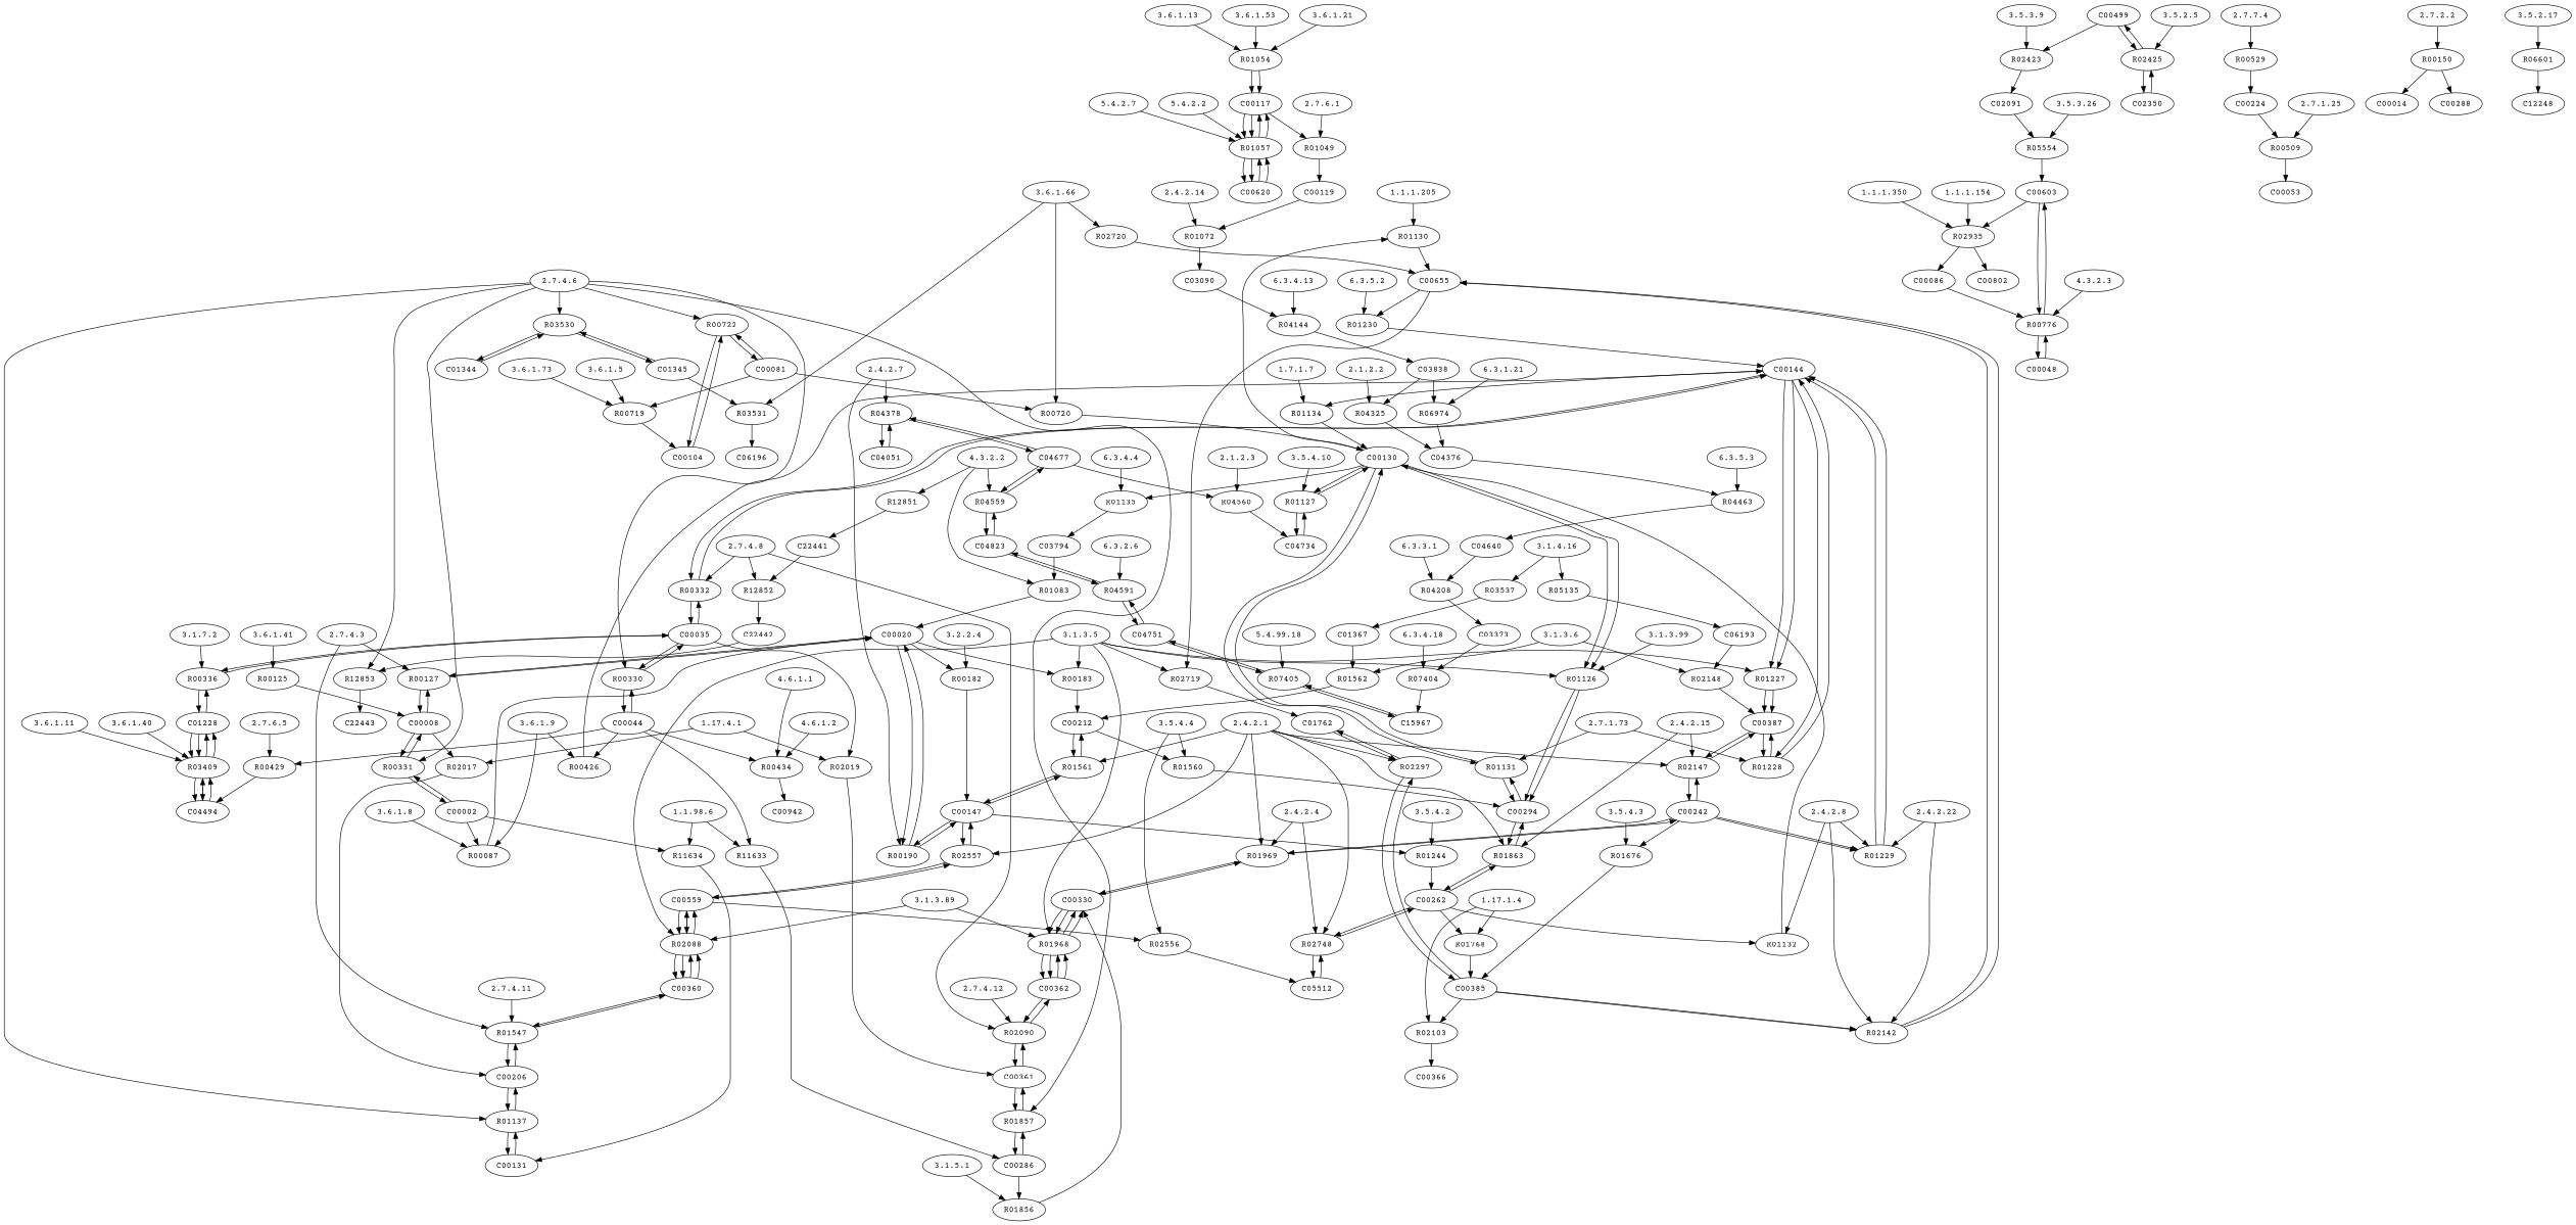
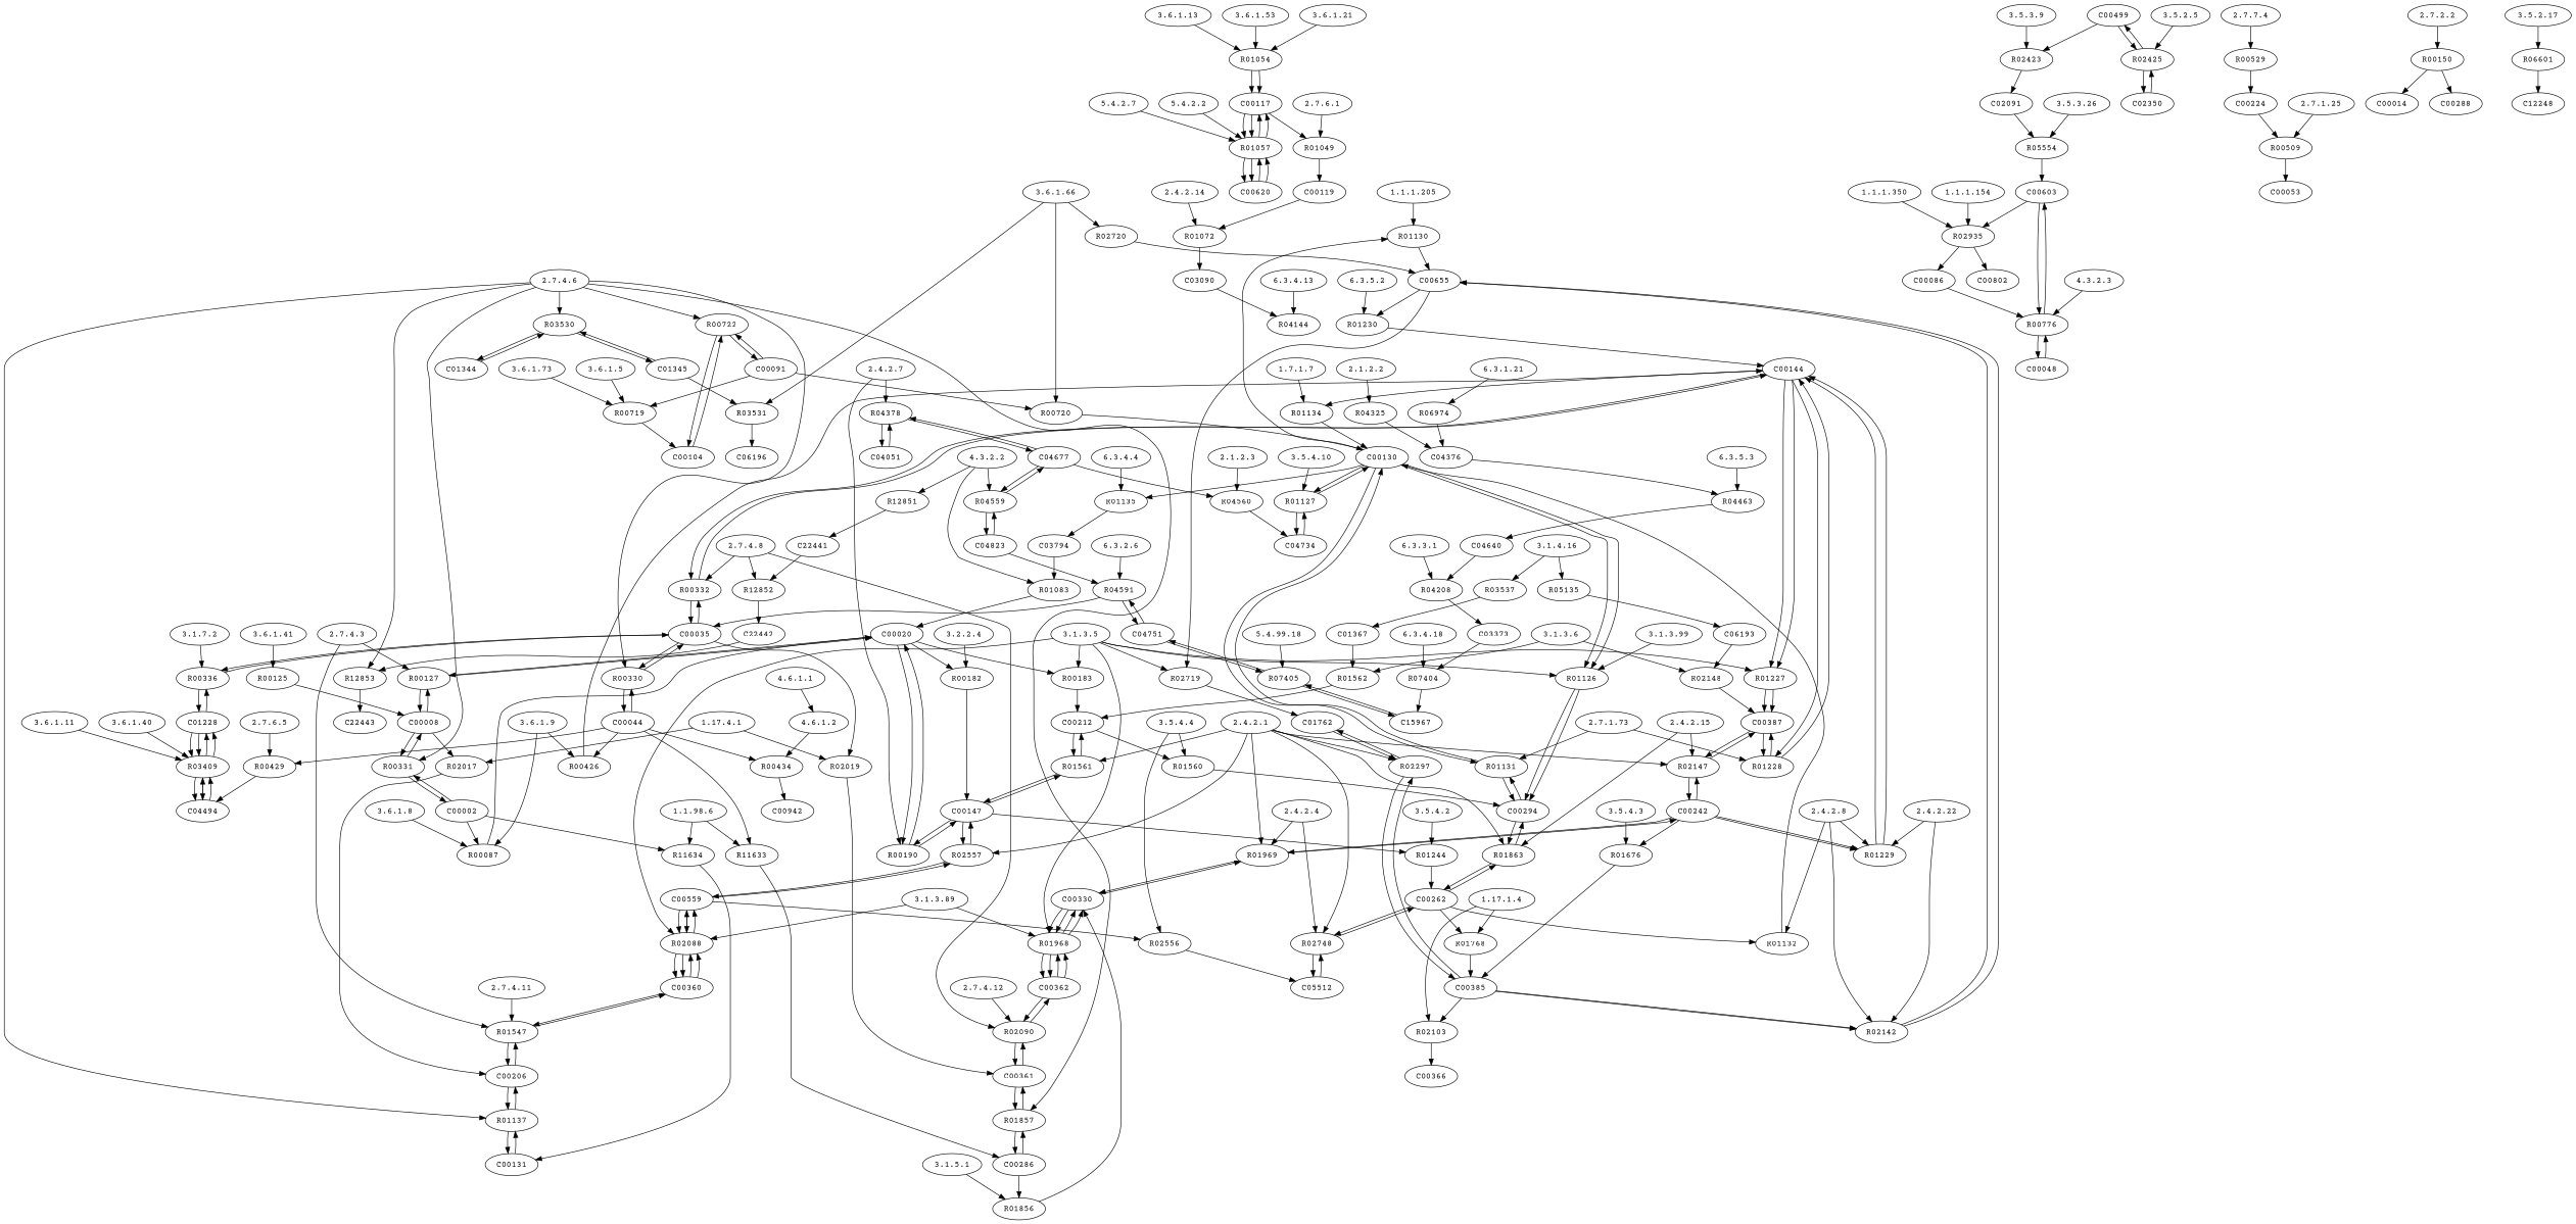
  digraph {
    fontname="Courier Prime"
    node [fontname="Courier Prime" type=R]
    edge [fontname="Courier Prime"]
    "1.1.1.205" [type=E]
    R01130
    C00655 [type=C]
    "3.5.3.9" [type=E]
    R02423
    C02091 [type=C]
    "3.6.1.9" [type=E]
    R00426
    R00087
    C00144 [type=C]
    C00020 [type=C]
    "3.1.3.99" [type=E]
    R01126
    C00294 [type=C]
    "2.7.6.1" [type=E]
    R01049
    C00119 [type=C]
    "1.1.1.350" [type=E]
    R02935
    C00086 [type=C]
    C00802 [type=C]
    "3.5.4.10" [type=E]
    R01127
    C00130 [type=C]
    C04734 [type=C]
    "3.1.4.16" [type=E]
    R05135
    R03537
    C06193 [type=C]
    C01367 [type=C]
    "1.17.1.4" [type=E]
    R01768
    R02103
    C00385 [type=C]
    C00366 [type=C]
    "3.6.1.66" [type=E]
    R00720
    R03531
    R02720
    C06196 [type=C]
    "4.6.1.1" [type=E]
    R00434
    C00942 [type=C]
    "3.6.1.5" [type=E]
    R00719
    C00104 [type=C]
    "5.4.99.18" [type=E]
    R07405
    n49 [label=C15967 type=C]
    C04751 [type=C]
    "2.7.7.4" [type=E]
    R00529
    C00224 [type=C]
    "3.6.1.13" [type=E]
    R01054
    C00117 [type=C]
    "2.4.2.4" [type=E]
    R01969
    R02748
    C00330 [type=C]
    C00242 [type=C]
    C00262 [type=C]
    C05512 [type=C]
    "3.5.4.3" [type=E]
    R01676
    "2.1.2.2" [type=E]
    R04325
    C04376 [type=C]
    "3.5.3.26" [type=E]
    R05554
    C00603 [type=C]
    "3.1.3.5" [type=E]
    R01968
    R01227
    R02088
    R00183
    R02719
    C00362 [type=C]
    C00387 [type=C]
    C00559 [type=C]
    C00360 [type=C]
    C00212 [type=C]
    C01762 [type=C]
    "6.3.5.3" [type=E]
    R04463
    C04640 [type=C]
    "1.1.98.6" [type=E]
    R11634
    R11633
    C00131 [type=C]
    C00286 [type=C]
    "1.1.1.154" [type=E]
    "2.7.4.12" [type=E]
    R02090
    C00361 [type=C]
    "3.1.7.2" [type=E]
    R00336
    C01228 [type=C]
    C00035 [type=C]
    "2.4.2.15" [type=E]
    R01863
    R02147
    "4.3.2.2" [type=E]
    R01083
    R04559
    R12851
    C04823 [type=C]
    C04677 [type=C]
    C22441 [type=C]
    "1.17.4.1" [type=E]
    R02017
    R02019
    C00206 [type=C]
    "3.5.4.2" [type=E]
    R01244
    "2.1.2.3" [type=E]
    R04560
    "6.3.5.2" [type=E]
    R01230
    "2.7.4.6" [type=E]
    R12853
    R01137
    R03530
    R00722
    R01857
    R00330
    R00331
    C22443 [type=C]
    C01344 [type=C]
    C01345 [type=C]
-   C00081 [type=C]
+   C00081 [type=C label=C00091]
    C00044 [type=C]
    C00008 [type=C]
    C00002 [type=C]
    "2.7.2.2" [type=E]
    R00150
    C00014 [type=C]
    C00288 [type=C]
    "6.3.2.6" [type=E]
    R04591
    "2.7.4.11" [type=E]
    R01547
    "3.5.2.5" [type=E]
    R02425
    C00499 [type=C]
    C02350 [type=C]
    "3.6.1.73" [type=E]
    "5.4.2.7" [type=E]
    R01057
    C00620 [type=C]
    "3.6.1.53" [type=E]
    "2.4.2.22" [type=E]
    R01229
    R02142
    "5.4.2.2" [type=E]
    "6.3.4.18" [type=E]
    R07404
    "3.6.1.41" [type=E]
    R00125
    "1.7.1.7" [type=E]
    R01134
    "3.2.2.4" [type=E]
    R00182
    C00147 [type=C]
    "2.4.2.7" [type=E]
    R00190
    R04378
    C04051 [type=C]
    "6.3.4.13" [type=E]
    R04144
-   C03838 [type=C]
    "3.6.1.21" [type=E]
    "3.1.3.89" [type=E]
    "3.5.4.4" [type=E]
    R02556
    R01560
    "3.5.2.17" [type=E]
    R06601
    C12248 [type=C]
    "4.3.2.3" [type=E]
    R00776
    C00048 [type=C]
    "6.3.3.1" [type=E]
    R04208
    C03373 [type=C]
    "3.1.3.6" [type=E]
    R01562
    R02148
    "2.7.6.5" [type=E]
    R00429
    C04494 [type=C]
    "2.7.1.25" [type=E]
    R00509
    C00053 [type=C]
    "3.1.5.1" [type=E]
    R01856
    "6.3.4.4" [type=E]
    R01135
    C03794 [type=C]
    "3.6.1.8" [type=E]
    "2.7.4.8" [type=E]
    R12852
    R00332
    C22442 [type=C]
    "3.6.1.40" [type=E]
    R03409
    "2.7.1.73" [type=E]
    R01228
    R01131
    "3.6.1.11" [type=E]
    "2.7.4.3" [type=E]
    R00127
    "2.4.2.8" [type=E]
    R01132
    "4.6.1.2" [type=E]
    "2.4.2.14" [type=E]
    R01072
    C03090 [type=C]
    "6.3.1.21" [type=E]
    R06974
    "2.4.2.1" [type=E]
    R01561
    R02557
    R02297
    "1.1.1.205" -> R01130
    R01130 -> C00655
    C00655 -> R02719
    C00655 -> R01230
    "3.5.3.9" -> R02423
    R02423 -> C02091
    C02091 -> R05554
    "3.6.1.9" -> R00426
    "3.6.1.9" -> R00087
    R00426 -> C00144
    R00087 -> C00020
    C00144 -> R01227
    C00144 -> R01227
    C00144 -> R01134
    C00144 -> R00332
    C00144 -> R01228
    C00020 -> R00183
    C00020 -> R00182
    C00020 -> R00190
    C00020 -> R00127
    "3.1.3.99" -> R01126
    R01126 -> C00294
    R01126 -> C00294
    C00294 -> R01863
    C00294 -> R01131
    "2.7.6.1" -> R01049
    R01049 -> C00119
    C00119 -> R01072
    "1.1.1.350" -> R02935
    R02935 -> C00086
    R02935 -> C00802
    C00086 -> R00776
    "3.5.4.10" -> R01127
    R01127 -> C00130
    R01127 -> C04734
    C00130 -> R01130
    C00130 -> R01126
    C00130 -> R01126
    C00130 -> R01127
    C00130 -> R01135
    C00130 -> R01131
    C04734 -> R01127
    "3.1.4.16" -> R05135
    "3.1.4.16" -> R03537
    R05135 -> C06193
    R03537 -> C01367
    C06193 -> R02148
    C01367 -> R01562
    "1.17.1.4" -> R01768
    "1.17.1.4" -> R02103
    R01768 -> C00385
    R02103 -> C00366
    C00385 -> R02103
    C00385 -> R02142
    C00385 -> R02142
    C00385 -> R02297
    "3.6.1.66" -> R00720
    "3.6.1.66" -> R03531
    "3.6.1.66" -> R02720
    R00720 -> C00130
    R03531 -> C06196
    R02720 -> C00655
-   "4.6.1.1" -> R00434
+   "4.6.1.1" -> "4.6.1.2"
    R00434 -> C00942
    "3.6.1.5" -> R00719
    R00719 -> C00104
    C00104 -> R00722
    "5.4.99.18" -> R07405
    R07405 -> n49
    R07405 -> C04751
    n49 -> R07405
    C04751 -> R07405
    C04751 -> R04591
    "2.7.7.4" -> R00529
    R00529 -> C00224
    C00224 -> R00509
    "3.6.1.13" -> R01054
    R01054 -> C00117
    R01054 -> C00117
    C00117 -> R01049
    C00117 -> R01057
    C00117 -> R01057
    "2.4.2.4" -> R01969
    "2.4.2.4" -> R02748
    R01969 -> C00330
    R01969 -> C00242
    R02748 -> C00262
    R02748 -> C05512
    C00330 -> R01969
    C00330 -> R01968
    C00330 -> R01968
    C00242 -> R01969
    C00242 -> R01676
    C00242 -> R02147
    C00242 -> R01229
    C00242 -> R01229
    C00262 -> R01768
    C00262 -> R02748
    C00262 -> R01863
    C00262 -> R01132
    C05512 -> R02748
    "3.5.4.3" -> R01676
    R01676 -> C00385
    "2.1.2.2" -> R04325
    R04325 -> C04376
    C04376 -> R04463
    "3.5.3.26" -> R05554
    R05554 -> C00603
    C00603 -> R02935
    C00603 -> R00776
    "3.1.3.5" -> R01126
    "3.1.3.5" -> R01968
    "3.1.3.5" -> R01227
    "3.1.3.5" -> R02088
    "3.1.3.5" -> R00183
    "3.1.3.5" -> R02719
    R01968 -> C00330
    R01968 -> C00330
    R01968 -> C00362
    R01968 -> C00362
    R01227 -> C00387
    R01227 -> C00387
    R02088 -> C00559
    R02088 -> C00559
    R02088 -> C00360
    R02088 -> C00360
    R00183 -> C00212
    R02719 -> C01762
    C00362 -> R01968
    C00362 -> R01968
    C00362 -> R02090
    C00387 -> R02147
    C00387 -> R01228
    C00559 -> R02088
    C00559 -> R02088
    C00559 -> R02556
    C00559 -> R02557
    C00360 -> R02088
    C00360 -> R02088
    C00360 -> R01547
    C00212 -> R01560
    C00212 -> R01561
    C01762 -> R02297
    "6.3.5.3" -> R04463
    R04463 -> C04640
    C04640 -> R04208
    "1.1.98.6" -> R11634
    "1.1.98.6" -> R11633
    R11634 -> C00131
    R11633 -> C00286
    C00131 -> R01137
    C00286 -> R01857
    C00286 -> R01856
    "1.1.1.154" -> R02935
    "2.7.4.12" -> R02090
    R02090 -> C00362
    R02090 -> C00361
    C00361 -> R02090
    C00361 -> R01857
    "3.1.7.2" -> R00336
    R00336 -> C01228
    R00336 -> C00035
    C01228 -> R00336
    C01228 -> R03409
    C01228 -> R03409
    C00035 -> R00336
    C00035 -> R02019
    C00035 -> R00330
    C00035 -> R00332
    "2.4.2.15" -> R01863
    "2.4.2.15" -> R02147
    R01863 -> C00294
    R01863 -> C00262
    R02147 -> C00242
    R02147 -> C00387
    "4.3.2.2" -> R01083
    "4.3.2.2" -> R04559
    "4.3.2.2" -> R12851
    R01083 -> C00020
    R04559 -> C04823
    R04559 -> C04677
    R12851 -> C22441
    C04823 -> R04559
    C04823 -> R04591
    C04677 -> R04559
    C04677 -> R04560
    C04677 -> R04378
    C22441 -> R12852
    "1.17.4.1" -> R02017
    "1.17.4.1" -> R02019
    R02017 -> C00206
    R02019 -> C00361
    C00206 -> R01137
    C00206 -> R01547
    "3.5.4.2" -> R01244
    R01244 -> C00262
    "2.1.2.3" -> R04560
    R04560 -> C04734
    "6.3.5.2" -> R01230
    R01230 -> C00144
    "2.7.4.6" -> R12853
    "2.7.4.6" -> R01137
    "2.7.4.6" -> R03530
    "2.7.4.6" -> R00722
    "2.7.4.6" -> R01857
    "2.7.4.6" -> R00330
    "2.7.4.6" -> R00331
    R12853 -> C22443
    R01137 -> C00131
    R01137 -> C00206
    R03530 -> C01344
    R03530 -> C01345
    R00722 -> C00104
    R00722 -> C00081
    R01857 -> C00286
    R01857 -> C00361
    R00330 -> C00035
    R00330 -> C00044
    R00331 -> C00008
    R00331 -> C00002
    C01344 -> R03530
    C01345 -> R03531
    C01345 -> R03530
    C00081 -> R00720
    C00081 -> R00719
    C00081 -> R00722
    C00044 -> R00426
    C00044 -> R00434
    C00044 -> R11633
    C00044 -> R00330
    C00044 -> R00429
    C00008 -> R02017
    C00008 -> R00331
    C00008 -> R00127
    C00002 -> R00087
    C00002 -> R11634
    C00002 -> R00331
    "2.7.2.2" -> R00150
    R00150 -> C00014
    R00150 -> C00288
    "6.3.2.6" -> R04591
    R04591 -> C04751
-   R04591 -> C04823
+   R04591 -> C00035
    "2.7.4.11" -> R01547
    R01547 -> C00360
    R01547 -> C00206
    "3.5.2.5" -> R02425
    R02425 -> C00499
    R02425 -> C02350
    C00499 -> R02423
    C00499 -> R02425
    C02350 -> R02425
    "3.6.1.73" -> R00719
    "5.4.2.7" -> R01057
    R01057 -> C00117
    R01057 -> C00117
    R01057 -> C00620
    R01057 -> C00620
    C00620 -> R01057
    C00620 -> R01057
    "3.6.1.53" -> R01054
    "2.4.2.22" -> R01229
    "2.4.2.22" -> R02142
    R01229 -> C00144
    R01229 -> C00144
    R02142 -> C00655
    R02142 -> C00655
    "5.4.2.2" -> R01057
    "6.3.4.18" -> R07404
    R07404 -> n49
    "3.6.1.41" -> R00125
    R00125 -> C00008
    "1.7.1.7" -> R01134
    R01134 -> C00130
    "3.2.2.4" -> R00182
    R00182 -> C00147
    C00147 -> R01244
    C00147 -> R00190
    C00147 -> R01561
    C00147 -> R02557
    "2.4.2.7" -> R00190
    "2.4.2.7" -> R04378
    R00190 -> C00020
    R00190 -> C00147
    R04378 -> C04677
    R04378 -> C04051
    C04051 -> R04378
    "6.3.4.13" -> R04144
-   R04144 -> C03838
-   C03838 -> R04325
-   C03838 -> R06974
    "3.6.1.21" -> R01054
    "3.1.3.89" -> R01968
    "3.1.3.89" -> R02088
    "3.5.4.4" -> R02556
    "3.5.4.4" -> R01560
    R02556 -> C05512
    R01560 -> C00294
    "3.5.2.17" -> R06601
    R06601 -> C12248
    "4.3.2.3" -> R00776
    R00776 -> C00603
    R00776 -> C00048
    C00048 -> R00776
    "6.3.3.1" -> R04208
    R04208 -> C03373
    C03373 -> R07404
    "3.1.3.6" -> R01562
    "3.1.3.6" -> R02148
    R01562 -> C00212
    R02148 -> C00387
    "2.7.6.5" -> R00429
    R00429 -> C04494
    C04494 -> R03409
    C04494 -> R03409
    "2.7.1.25" -> R00509
    R00509 -> C00053
    "3.1.5.1" -> R01856
    R01856 -> C00330
    "6.3.4.4" -> R01135
    R01135 -> C03794
    C03794 -> R01083
    "3.6.1.8" -> R00087
    "2.7.4.8" -> R02090
    "2.7.4.8" -> R12852
    "2.7.4.8" -> R00332
    R12852 -> C22442
    R00332 -> C00144
    R00332 -> C00035
    C22442 -> R12853
    "3.6.1.40" -> R03409
    R03409 -> C01228
    R03409 -> C01228
    R03409 -> C04494
    R03409 -> C04494
    "2.7.1.73" -> R01228
    "2.7.1.73" -> R01131
    R01228 -> C00144
    R01228 -> C00387
    R01131 -> C00294
    R01131 -> C00130
    "3.6.1.11" -> R03409
    "2.7.4.3" -> R01547
    "2.7.4.3" -> R00127
    R00127 -> C00020
    R00127 -> C00008
    "2.4.2.8" -> R01229
    "2.4.2.8" -> R02142
    "2.4.2.8" -> R01132
    R01132 -> C00130
    "4.6.1.2" -> R00434
    "2.4.2.14" -> R01072
    R01072 -> C03090
    C03090 -> R04144
    "6.3.1.21" -> R06974
    R06974 -> C04376
    "2.4.2.1" -> R01969
    "2.4.2.1" -> R02748
    "2.4.2.1" -> R01863
    "2.4.2.1" -> R02147
    "2.4.2.1" -> R01561
    "2.4.2.1" -> R02557
    "2.4.2.1" -> R02297
    R01561 -> C00212
    R01561 -> C00147
    R02557 -> C00559
    R02557 -> C00147
    R02297 -> C00385
    R02297 -> C01762
  }
